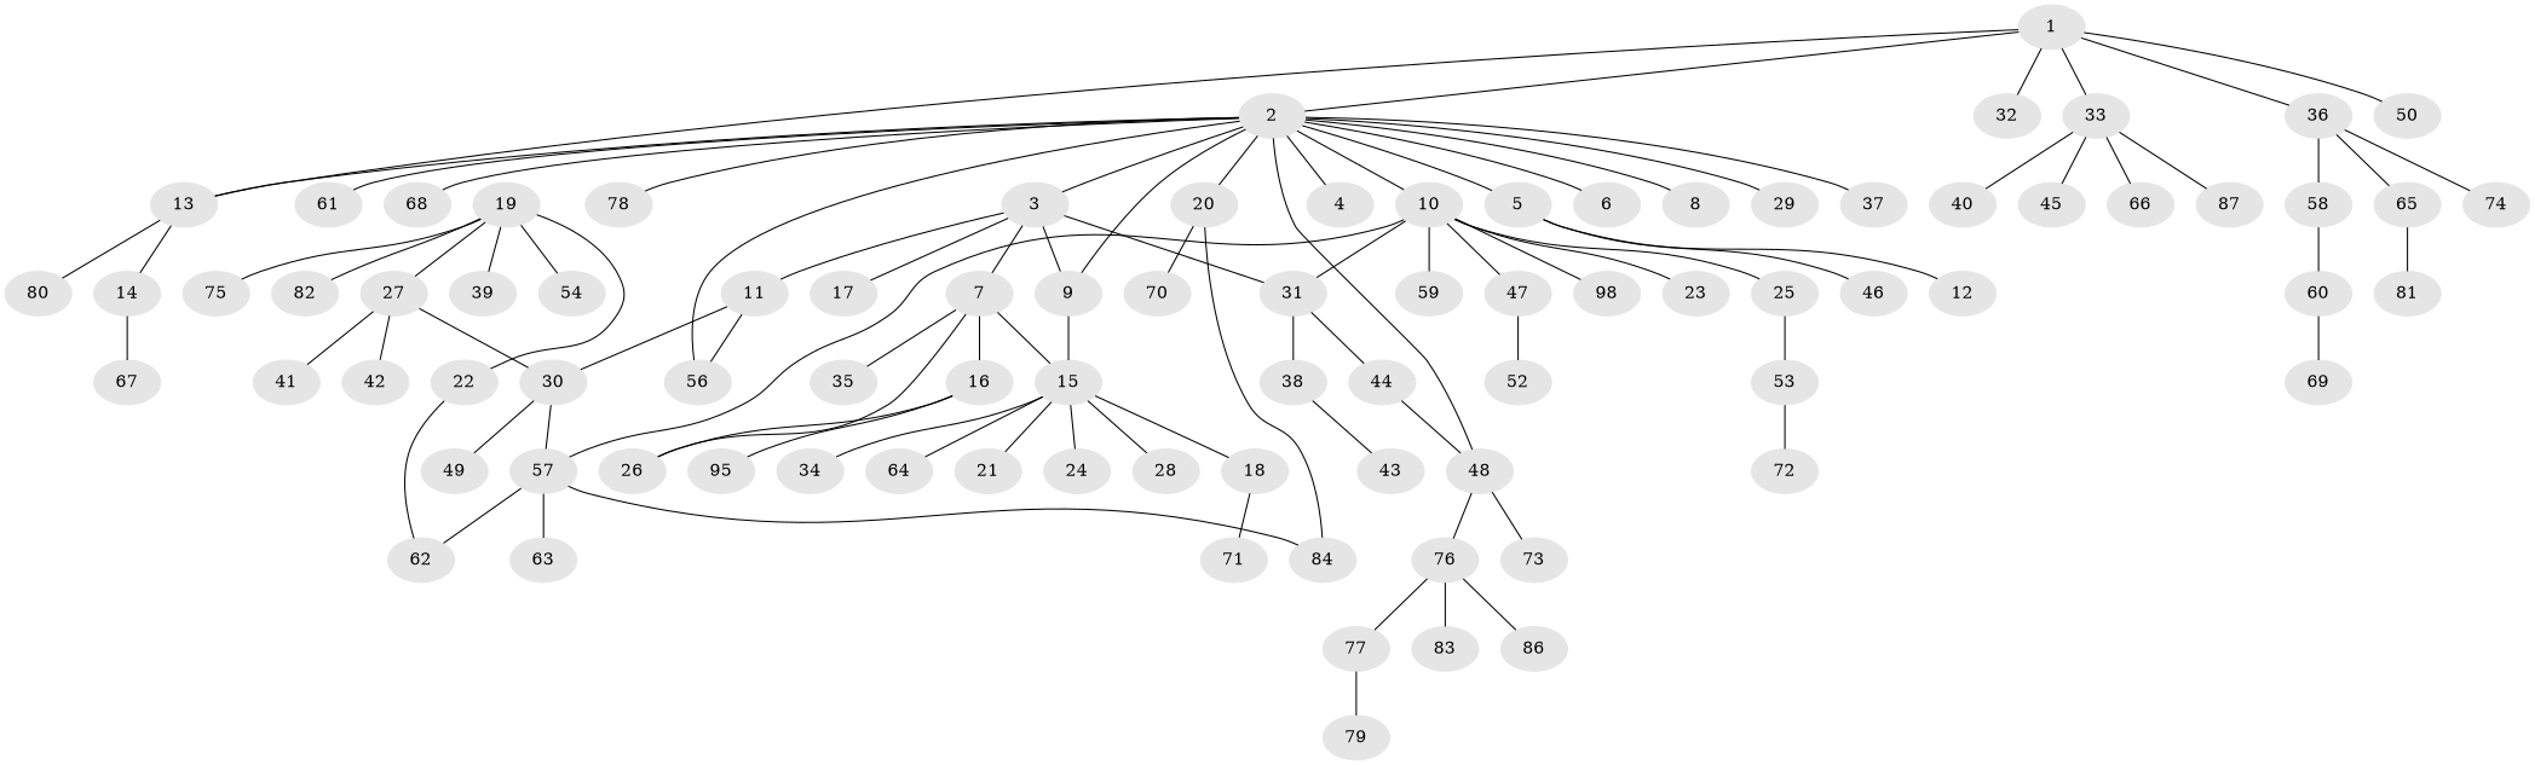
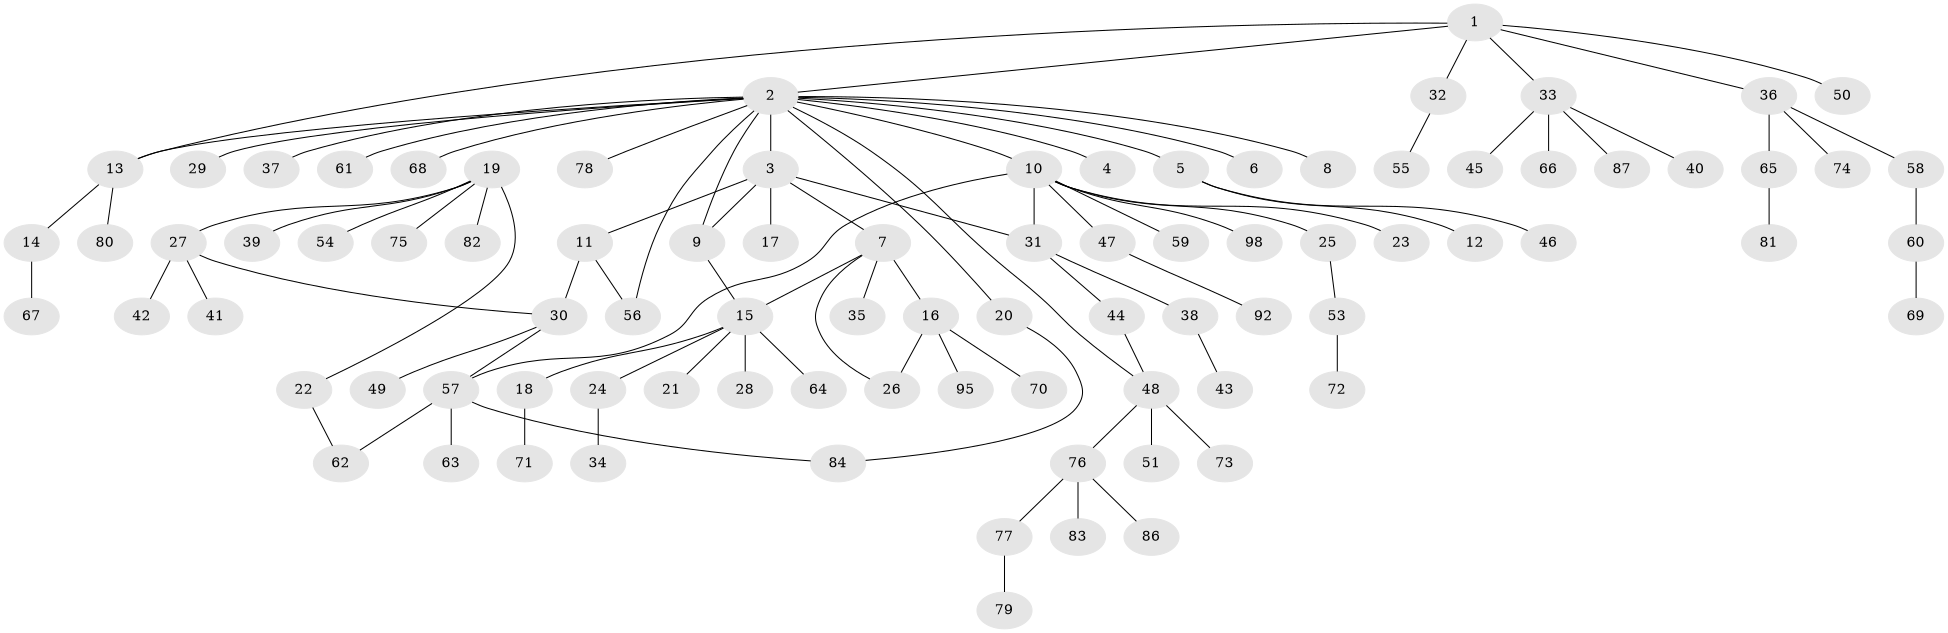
  graph {
    node [color=gray90 style=filled]
    1
    2
    13
    32
    33
    36
    50
    3
    4
    5
    6
    8
    9
    10
    20
    29
    37
    48
    56
    61
    68
    78
    14
    80
+   55
    40
    45
    66
    87
    58
    65
    74
    7
    11
    17
    31
    12
    46
    15
    23
    25
    47
    57
    59
    n45 [label=98]
    19
    22
    27
    39
    54
    75
    82
    84
+   51
    73
    76
    16
    26
    35
    30
    38
    44
    18
    21
    24
    28
    34
    64
    70
    n70 [label=95]
    53
-   52
+   52 [label=92]
    62
    63
    49
    67
    71
    41
    42
    72
    43
    60
    81
    77
    83
    86
    69
    79
    1 -- 2
    1 -- 13
    1 -- 32
    1 -- 33
    1 -- 36
    1 -- 50
    2 -- 13
    2 -- 3
    2 -- 4
    2 -- 5
    2 -- 6
    2 -- 8
    2 -- 9
    2 -- 10
    2 -- 20
    2 -- 29
    2 -- 37
    2 -- 48
    2 -- 56
    2 -- 61
    2 -- 68
    2 -- 78
    13 -- 14
    13 -- 80
+   32 -- 55
    33 -- 40
    33 -- 45
    33 -- 66
    33 -- 87
    36 -- 58
    36 -- 65
    36 -- 74
    3 -- 9
    3 -- 7
    3 -- 11
    3 -- 17
    3 -- 31
    5 -- 12
    5 -- 46
    9 -- 15
    10 -- 31
    10 -- 23
    10 -- 25
    10 -- 47
    10 -- 57
    10 -- 59
    10 -- n45
    20 -- 84
+   48 -- 51
    48 -- 73
    48 -- 76
    14 -- 67
    58 -- 60
    65 -- 81
    7 -- 15
    7 -- 16
    7 -- 26
    7 -- 35
    11 -- 56
    11 -- 30
    31 -- 38
    31 -- 44
    15 -- 18
    15 -- 21
    15 -- 24
    15 -- 28
-   15 -- 34
+   24 -- 34
    15 -- 64
    25 -- 53
    47 -- 52
    57 -- 84
    57 -- 62
    57 -- 63
    19 -- 22
    19 -- 27
    19 -- 39
    19 -- 54
    19 -- 75
    19 -- 82
    22 -- 62
    27 -- 30
    27 -- 41
    27 -- 42
    76 -- 77
    76 -- 83
    76 -- 86
    16 -- 26
-   20 -- 70
+   16 -- 70
    16 -- n70
    30 -- 57
    30 -- 49
    38 -- 43
    44 -- 48
    18 -- 71
    53 -- 72
    60 -- 69
    77 -- 79
  }
